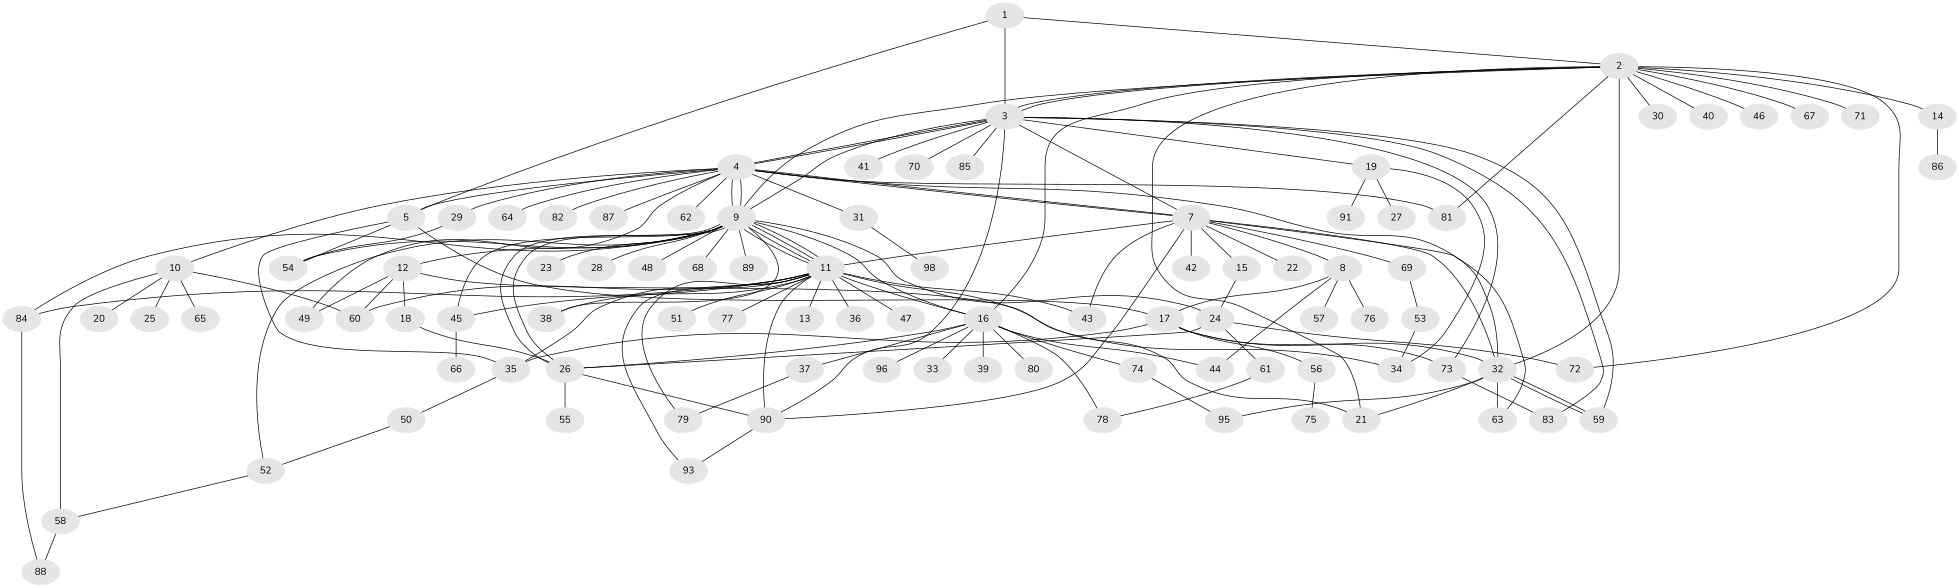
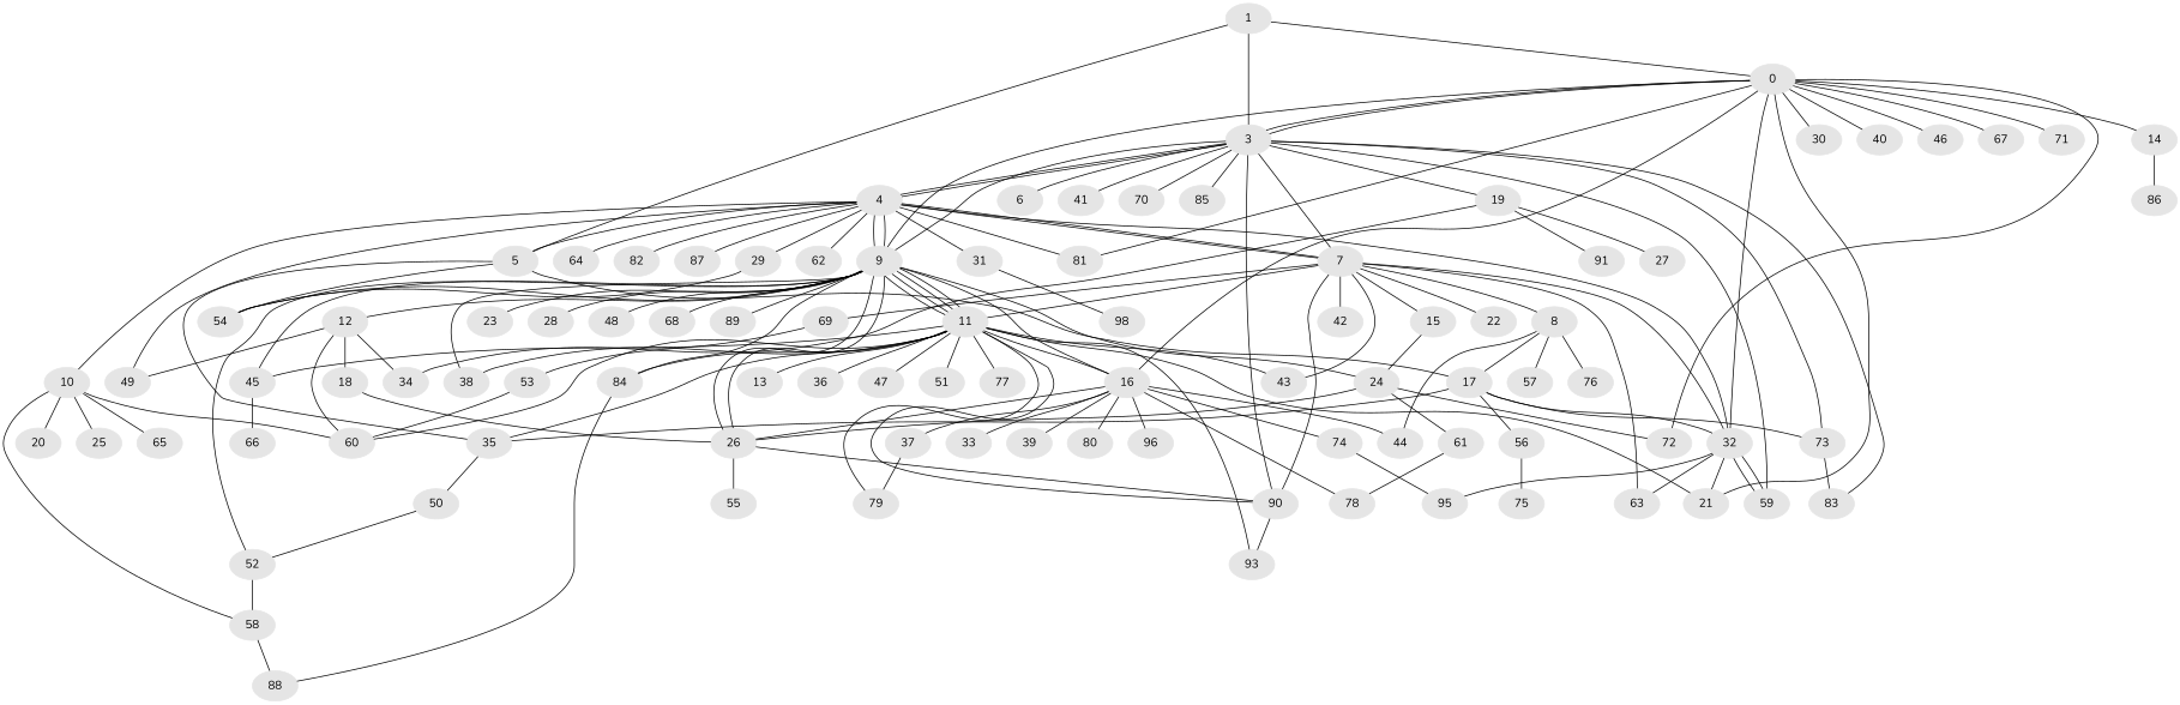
  graph {
    fontname=Nunito
    node [color=gray90 fontname=Nunito style=filled]
    edge [fontname=Nunito]
    1
-   2
+   2 [label=0]
    3
    5
    9
    14
    16
    21
    30
    32
    40
    46
    67
    71
    72
    81
    4
+   6
    7
    19
    41
    59
    70
    73
    83
    85
    90
    17
    35
    54
    11
    12
    23
    24
    26
    28
    38
    45
    48
    52
    68
    84
    89
    86
    44
    33
    37
    39
    74
    78
    80
    96
    63
    95
    10
    29
    31
    49
    62
    64
    82
    87
    8
    15
    22
    42
    43
    69
    34
    27
    91
    93
    20
    25
    58
    65
    60
    n78 [label=98]
    56
    50
    57
    76
    13
    36
    47
    51
    77
    79
    53
    18
    61
    55
    66
    88
    75
    1 -- 2
    1 -- 3
    1 -- 5
    2 -- 3
    2 -- 3
    2 -- 9
    2 -- 14
    2 -- 16
    2 -- 21
    2 -- 30
    2 -- 32
    2 -- 40
    2 -- 46
    2 -- 67
    2 -- 71
    2 -- 72
    2 -- 81
    3 -- 9
    3 -- 4
    3 -- 4
+   3 -- 6
    3 -- 7
    3 -- 19
    3 -- 41
    3 -- 59
    3 -- 70
    3 -- 73
    3 -- 83
    3 -- 85
    3 -- 90
    5 -- 17
    5 -- 35
    5 -- 54
    9 -- 16
    9 -- 54
    9 -- 11
    9 -- 11
    9 -- 11
    9 -- 11
    9 -- 12
    9 -- 23
    9 -- 24
    9 -- 26
    9 -- 26
    9 -- 28
    9 -- 38
    9 -- 45
    9 -- 48
    9 -- 52
    9 -- 68
    9 -- 84
    9 -- 89
    14 -- 86
    16 -- 26
    16 -- 44
    16 -- 33
    16 -- 37
    16 -- 39
    16 -- 74
    16 -- 78
    16 -- 80
    16 -- 96
    32 -- 21
    32 -- 59
    32 -- 59
    32 -- 63
    32 -- 95
    4 -- 5
    4 -- 9
    4 -- 9
    4 -- 32
    4 -- 81
    4 -- 7
    4 -- 7
    4 -- 10
    4 -- 29
    4 -- 31
    4 -- 49
    4 -- 62
    4 -- 64
    4 -- 82
    4 -- 87
    7 -- 32
    7 -- 90
    7 -- 11
    7 -- 63
    7 -- 8
    7 -- 15
    7 -- 22
    7 -- 42
    7 -- 43
    7 -- 69
    19 -- 34
    19 -- 27
    19 -- 91
    73 -- 83
    90 -- 93
    17 -- 32
    17 -- 73
    17 -- 35
    17 -- 56
    35 -- 50
    11 -- 16
    11 -- 21
    11 -- 90
    11 -- 35
    11 -- 38
    11 -- 45
    11 -- 84
    11 -- 43
    11 -- 93
    11 -- 60
    11 -- 13
    11 -- 36
    11 -- 47
    11 -- 51
    11 -- 77
    11 -- 79
    12 -- 49
    12 -- 34
    12 -- 60
    12 -- 18
    24 -- 72
    24 -- 26
    24 -- 61
    26 -- 90
    26 -- 55
    45 -- 66
    52 -- 58
    84 -- 88
    37 -- 79
    74 -- 95
    10 -- 20
    10 -- 25
    10 -- 58
    10 -- 65
    10 -- 60
    29 -- 54
    31 -- n78
    8 -- 17
    8 -- 44
    8 -- 57
    8 -- 76
    15 -- 24
    69 -- 53
    58 -- 88
    56 -- 75
    50 -- 52
-   53 -- 34
+   53 -- 60
    18 -- 26
    61 -- 78
  }
